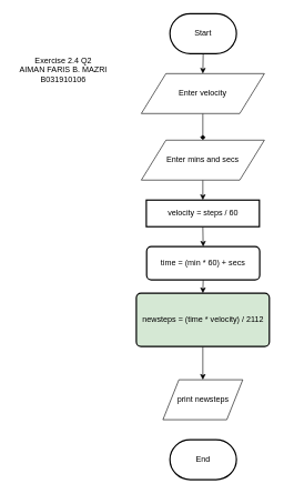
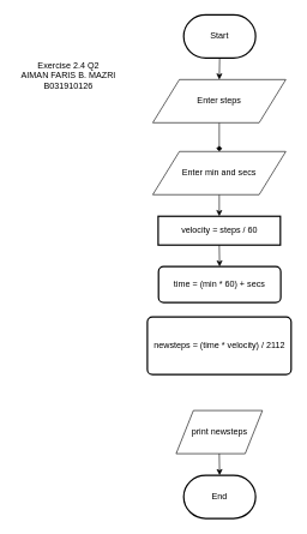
  <mxCell id="0" />
  <mxCell id="1" parent="0" />
  <mxCell id="2" value="" style="edgeStyle=orthogonalEdgeStyle;rounded=0;orthogonalLoop=1;jettySize=auto;html=1;endArrow=diamond;" parent="1" source="3" target="5" edge="1"><mxGeometry relative="1" as="geometry" /></mxCell>
- <mxCell id="3" value="Enter velocity" style="shape=parallelogram;perimeter=parallelogramPerimeter;whiteSpace=wrap;html=1;" parent="1" vertex="1"><mxGeometry x="212" y="110" width="185" height="60" as="geometry" /></mxCell>
+ <mxCell id="3" value="Enter steps" style="shape=parallelogram;perimeter=parallelogramPerimeter;whiteSpace=wrap;html=1;" parent="1" vertex="1"><mxGeometry x="212" y="110" width="185" height="60" as="geometry" /></mxCell>
  <mxCell id="4" style="edgeStyle=orthogonalEdgeStyle;rounded=0;orthogonalLoop=1;jettySize=auto;html=1;exitX=0.5;exitY=1;exitDx=0;exitDy=0;entryX=0.5;entryY=0;entryDx=0;entryDy=0;" parent="1" source="5" target="9" edge="1"><mxGeometry relative="1" as="geometry" /></mxCell>
- <mxCell id="5" value="Enter mins and secs" style="shape=parallelogram;perimeter=parallelogramPerimeter;whiteSpace=wrap;html=1;" parent="1" vertex="1"><mxGeometry x="212" y="210" width="185" height="60" as="geometry" /></mxCell>
+ <mxCell id="5" value="Enter min and secs" style="shape=parallelogram;perimeter=parallelogramPerimeter;whiteSpace=wrap;html=1;" parent="1" vertex="1"><mxGeometry x="212" y="210" width="185" height="60" as="geometry" /></mxCell>
  <mxCell id="6" style="edgeStyle=orthogonalEdgeStyle;rounded=0;orthogonalLoop=1;jettySize=auto;html=1;exitX=0.5;exitY=1;exitDx=0;exitDy=0;exitPerimeter=0;entryX=0.5;entryY=0;entryDx=0;entryDy=0;" parent="1" source="7" target="3" edge="1"><mxGeometry relative="1" as="geometry" /></mxCell>
  <mxCell id="7" value="Start" style="strokeWidth=2;html=1;shape=mxgraph.flowchart.terminator;whiteSpace=wrap;" parent="1" vertex="1"><mxGeometry x="255" y="20" width="100" height="60" as="geometry" /></mxCell>
  <mxCell id="8" style="edgeStyle=orthogonalEdgeStyle;rounded=0;orthogonalLoop=1;jettySize=auto;html=1;exitX=0.5;exitY=1;exitDx=0;exitDy=0;entryX=0.5;entryY=0;entryDx=0;entryDy=0;" parent="1" source="9" target="11" edge="1"><mxGeometry relative="1" as="geometry" /></mxCell>
  <mxCell id="9" value="velocity = steps / 60" style="whiteSpace=wrap;html=1;absoluteArcSize=1;arcSize=14;strokeWidth=2;rounded=0;" parent="1" vertex="1"><mxGeometry x="219.5" y="300" width="170" height="40" as="geometry" /></mxCell>
- <mxCell id="10" style="edgeStyle=orthogonalEdgeStyle;rounded=0;orthogonalLoop=1;jettySize=auto;html=1;exitX=0.5;exitY=1;exitDx=0;exitDy=0;entryX=0.5;entryY=0;entryDx=0;entryDy=0;" parent="1" source="11" target="13" edge="1"><mxGeometry relative="1" as="geometry" /></mxCell>
  <mxCell id="11" value="time = (min * 60) + secs" style="rounded=1;whiteSpace=wrap;html=1;absoluteArcSize=1;arcSize=14;strokeWidth=2;" parent="1" vertex="1"><mxGeometry x="220" y="370" width="170" height="50" as="geometry" /></mxCell>
- <mxCell id="12" style="edgeStyle=orthogonalEdgeStyle;rounded=0;orthogonalLoop=1;jettySize=auto;html=1;exitX=0.5;exitY=1;exitDx=0;exitDy=0;entryX=0.5;entryY=0;entryDx=0;entryDy=0;" parent="1" source="13" target="15" edge="1"><mxGeometry relative="1" as="geometry" /></mxCell>
- <mxCell id="13" value="newsteps = (time * velocity) / 2112" style="rounded=1;whiteSpace=wrap;html=1;absoluteArcSize=1;arcSize=14;strokeWidth=2;fillColor=#d5e8d4;" parent="1" vertex="1"><mxGeometry x="204.5" y="440" width="200" height="80" as="geometry" /></mxCell>
+ <mxCell id="13" value="newsteps = (time * velocity) / 2112" style="rounded=1;whiteSpace=wrap;html=1;absoluteArcSize=1;arcSize=14;strokeWidth=2;" parent="1" vertex="1"><mxGeometry x="204.5" y="440" width="200" height="80" as="geometry" /></mxCell>
+ <mxCell id="14" style="edgeStyle=orthogonalEdgeStyle;rounded=0;orthogonalLoop=1;jettySize=auto;html=1;exitX=0.5;exitY=1;exitDx=0;exitDy=0;entryX=0.5;entryY=0;entryDx=0;entryDy=0;entryPerimeter=0;" parent="1" source="15" target="16" edge="1"><mxGeometry relative="1" as="geometry" /></mxCell>
  <mxCell id="15" value="print newsteps" style="shape=parallelogram;perimeter=parallelogramPerimeter;whiteSpace=wrap;html=1;" parent="1" vertex="1"><mxGeometry x="244.5" y="570" width="120" height="60" as="geometry" /></mxCell>
  <mxCell id="16" value="End" style="strokeWidth=2;html=1;shape=mxgraph.flowchart.terminator;whiteSpace=wrap;" parent="1" vertex="1"><mxGeometry x="255" y="660" width="100" height="60" as="geometry" /></mxCell>
- <mxCell id="17" value="Exercise 2.4 Q2&lt;br&gt;AIMAN FARIS B. MAZRI&lt;br&gt;B031910106" style="text;html=1;strokeColor=none;fillColor=none;align=center;verticalAlign=middle;whiteSpace=wrap;rounded=0;" vertex="1" parent="1"><mxGeometry x="20" y="60" width="150" height="90" as="geometry" /></mxCell>
+ <mxCell id="17" value="Exercise 2.4 Q2&lt;br&gt;AIMAN FARIS B. MAZRI&lt;br&gt;B031910126" style="text;html=1;strokeColor=none;fillColor=none;align=center;verticalAlign=middle;whiteSpace=wrap;rounded=0;" vertex="1" parent="1"><mxGeometry x="20" y="60" width="150" height="90" as="geometry" /></mxCell>
